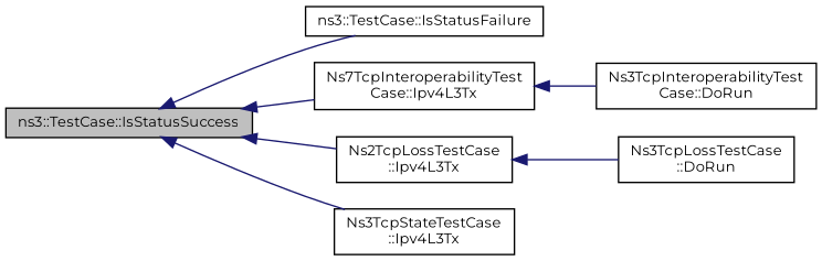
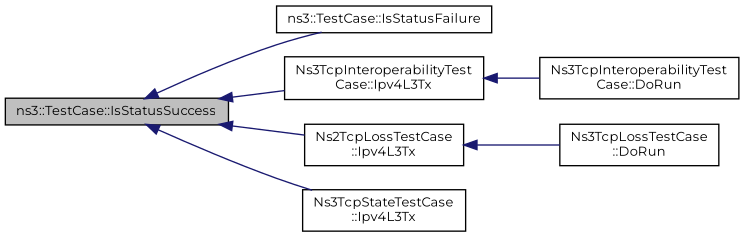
  digraph {
    fontname=Montserrat
    rankdir=LR
    node [color=black fillcolor=white fontname=Montserrat fontsize=10 shape=record style=filled]
    edge [color=midnightblue dir=back fontname=Montserrat fontsize=10 labelfontname=Helvetica labelfontsize=10 style=solid]
    n1 [fillcolor=grey75 fontcolor=black height=0.2 label="ns3::TestCase::IsStatusSuccess" width=0.4]
    n2 [height=0.2 label="ns3::TestCase::IsStatusFailure" width=0.4]
-   n3 [height=0.2 label="Ns7TcpInteroperabilityTest\lCase::Ipv4L3Tx" width=0.4]
+   n3 [height=0.2 label="Ns3TcpInteroperabilityTest\lCase::Ipv4L3Tx" width=0.4]
    n4 [height=0.2 label="Ns2TcpLossTestCase\l::Ipv4L3Tx" width=0.4]
    n5 [height=0.2 label="Ns3TcpStateTestCase\l::Ipv4L3Tx" width=0.4]
    n6 [height=0.2 label="Ns3TcpInteroperabilityTest\lCase::DoRun" width=0.4]
    n7 [height=0.2 label="Ns3TcpLossTestCase\l::DoRun" width=0.4]
    n1 -> n2
    n1 -> n3
    n1 -> n4
    n1 -> n5
    n3 -> n6
    n4 -> n7
  }
